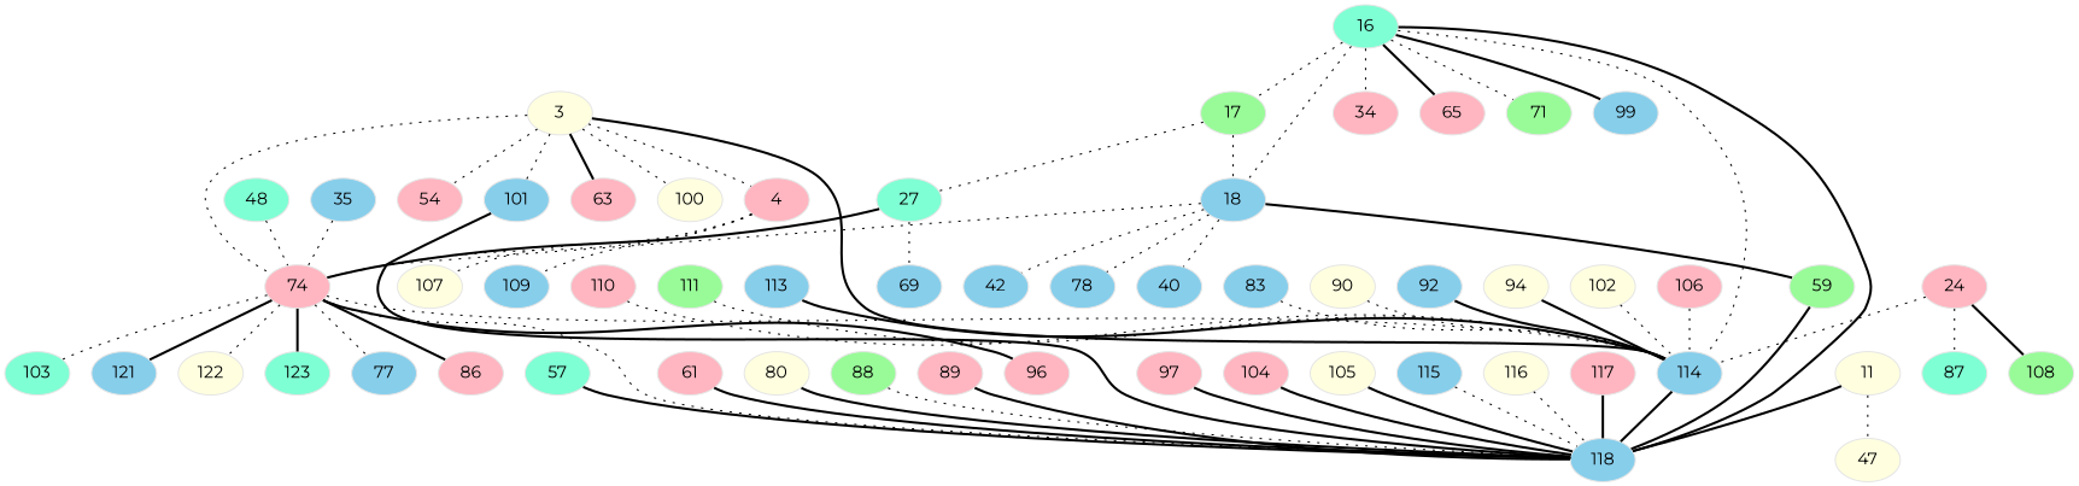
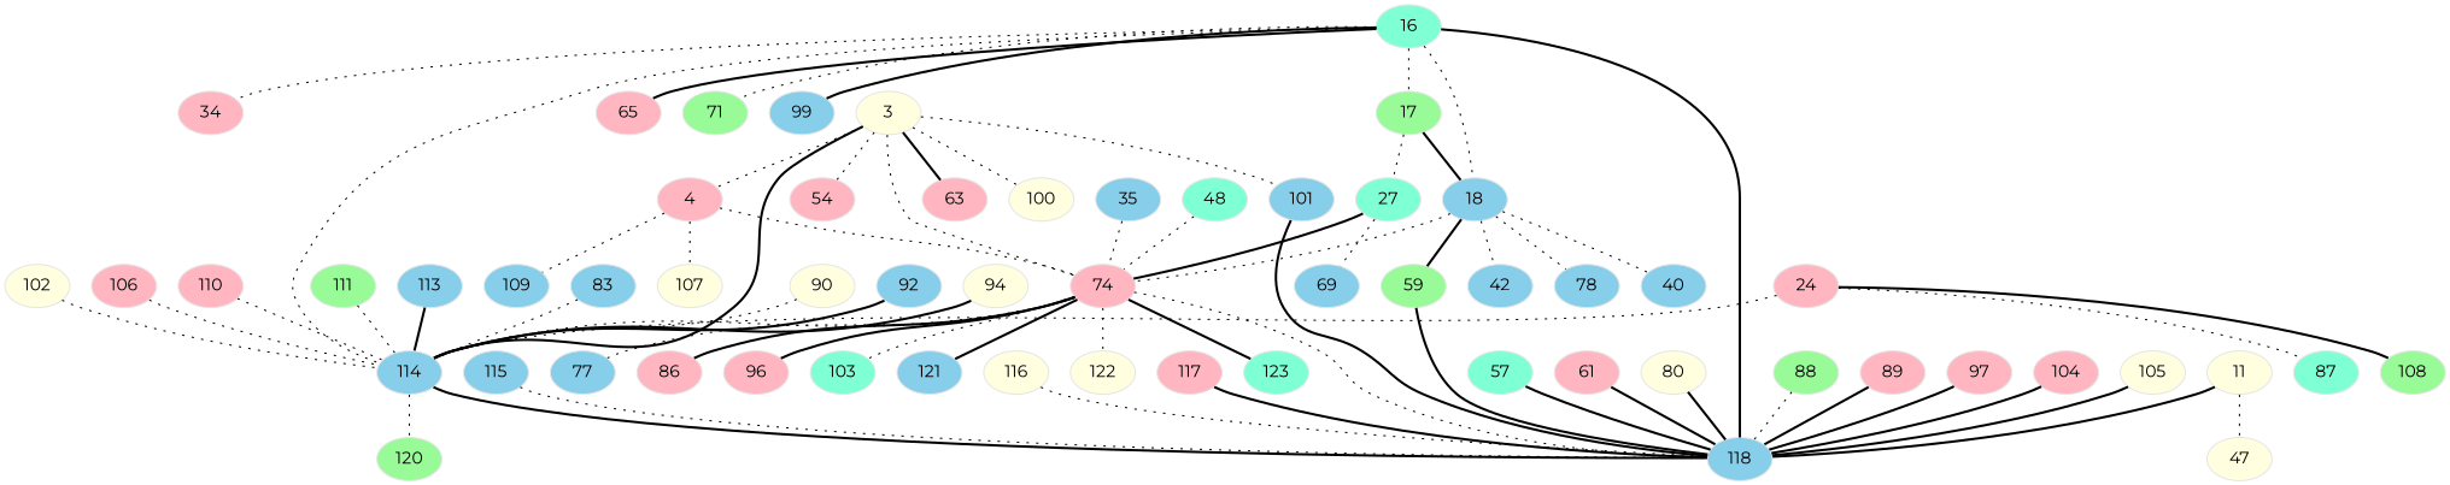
  graph {
    fontname=Montserrat
    node [color=gray90 fillcolor=skyblue fontname=Montserrat style=filled]
    edge [fontname=Montserrat style=dotted]
    3 [fillcolor=lightyellow super="+1"]
    4 [fillcolor=lightpink super="+2"]
    54 [fillcolor=lightpink]
    63 [fillcolor=lightpink]
    74 [fillcolor=lightpink super="+44+70+62+68"]
    100 [fillcolor=lightyellow]
    101
    114 [super="+76+85+37+55+53+66+72+73+79"]
    107 [fillcolor=lightyellow super="+51"]
    109 [super="+93"]
    118 [super="+52+12+50"]
    77
    86 [fillcolor=lightpink]
    96 [fillcolor=lightpink super="+58"]
    103 [fillcolor=aquamarine]
    121
    122 [fillcolor=lightyellow]
    123 [fillcolor=aquamarine super="+41+60"]
+   120 [fillcolor=palegreen super="+32+36"]
    11 [fillcolor=lightyellow super="+9"]
    47 [fillcolor=lightyellow]
    16 [fillcolor=aquamarine super="+13"]
    17 [fillcolor=palegreen super="+14"]
    18 [super="+15"]
    34 [fillcolor=lightpink]
    65 [fillcolor=lightpink]
    71 [fillcolor=palegreen]
    99 [super="+56"]
    27 [fillcolor=aquamarine super="+26"]
    40
    42
    59 [fillcolor=palegreen]
    78
    69
    24 [fillcolor=lightpink super="+21"]
    87 [fillcolor=aquamarine super="+81"]
    108 [fillcolor=palegreen]
    35
    48 [fillcolor=aquamarine]
    57 [fillcolor=aquamarine]
    61 [fillcolor=lightpink]
    80 [fillcolor=lightyellow]
    83
    88 [fillcolor=palegreen]
    89 [fillcolor=lightpink]
    90 [fillcolor=lightyellow]
    92
    94 [fillcolor=lightyellow super="+75"]
    97 [fillcolor=lightpink]
    102 [fillcolor=lightyellow]
    104 [fillcolor=lightpink super="+67+84"]
    105 [fillcolor=lightyellow]
    106 [fillcolor=lightpink super="+95"]
    110 [fillcolor=lightpink]
    111 [fillcolor=palegreen super="+91"]
    113
    115
    116 [fillcolor=lightyellow super="+112"]
    117 [fillcolor=lightpink]
    3 -- 4 [weight=4]
    3 -- 54
    3 -- 63 [style=bold]
    3 -- 74 [weight=7]
    3 -- 100
    3 -- 101
    3 -- 114 [style=bold weight=3]
    4 -- 74 [weight=4]
    4 -- 107
    4 -- 109
    74 -- 114
    74 -- 118 [weight=4]
    74 -- 77
    74 -- 86 [style=bold]
    74 -- 96 [style=bold]
    74 -- 103
    74 -- 121 [style=bold]
    74 -- 122
    74 -- 123 [style=bold]
    101 -- 118 [style=bold]
    114 -- 118 [style=bold weight=2]
+   114 -- 120
    11 -- 118 [style=bold weight=9]
    11 -- 47
    16 -- 114 [weight=2]
    16 -- 118 [style=bold weight=3]
    16 -- 17 [weight=4]
    16 -- 18 [weight=4]
    16 -- 34
    16 -- 65 [style=bold]
    16 -- 71
    16 -- 99 [style=bold]
-   17 -- 18 [weight=4]
+   17 -- 18 [style=bold weight=4]
    17 -- 27
    18 -- 74 [weight=2]
    18 -- 40
    18 -- 42
    18 -- 59 [style=bold]
    18 -- 78
    27 -- 74 [style=bold weight=8]
    27 -- 69
    59 -- 118 [style=bold]
    24 -- 114 [weight=8]
    24 -- 87
    24 -- 108 [style=bold]
    35 -- 74
    48 -- 74
    57 -- 118 [style=bold]
    61 -- 118 [style=bold]
    80 -- 118 [style=bold]
    83 -- 114
    88 -- 118
    89 -- 118 [style=bold]
    90 -- 114
    92 -- 114 [style=bold]
    94 -- 114 [style=bold]
    97 -- 118 [style=bold]
    102 -- 114
    104 -- 118 [style=bold]
    105 -- 118 [style=bold]
    106 -- 114
    110 -- 114
    111 -- 114
    113 -- 114 [style=bold]
    115 -- 118
    116 -- 118
    117 -- 118 [style=bold]
  }
